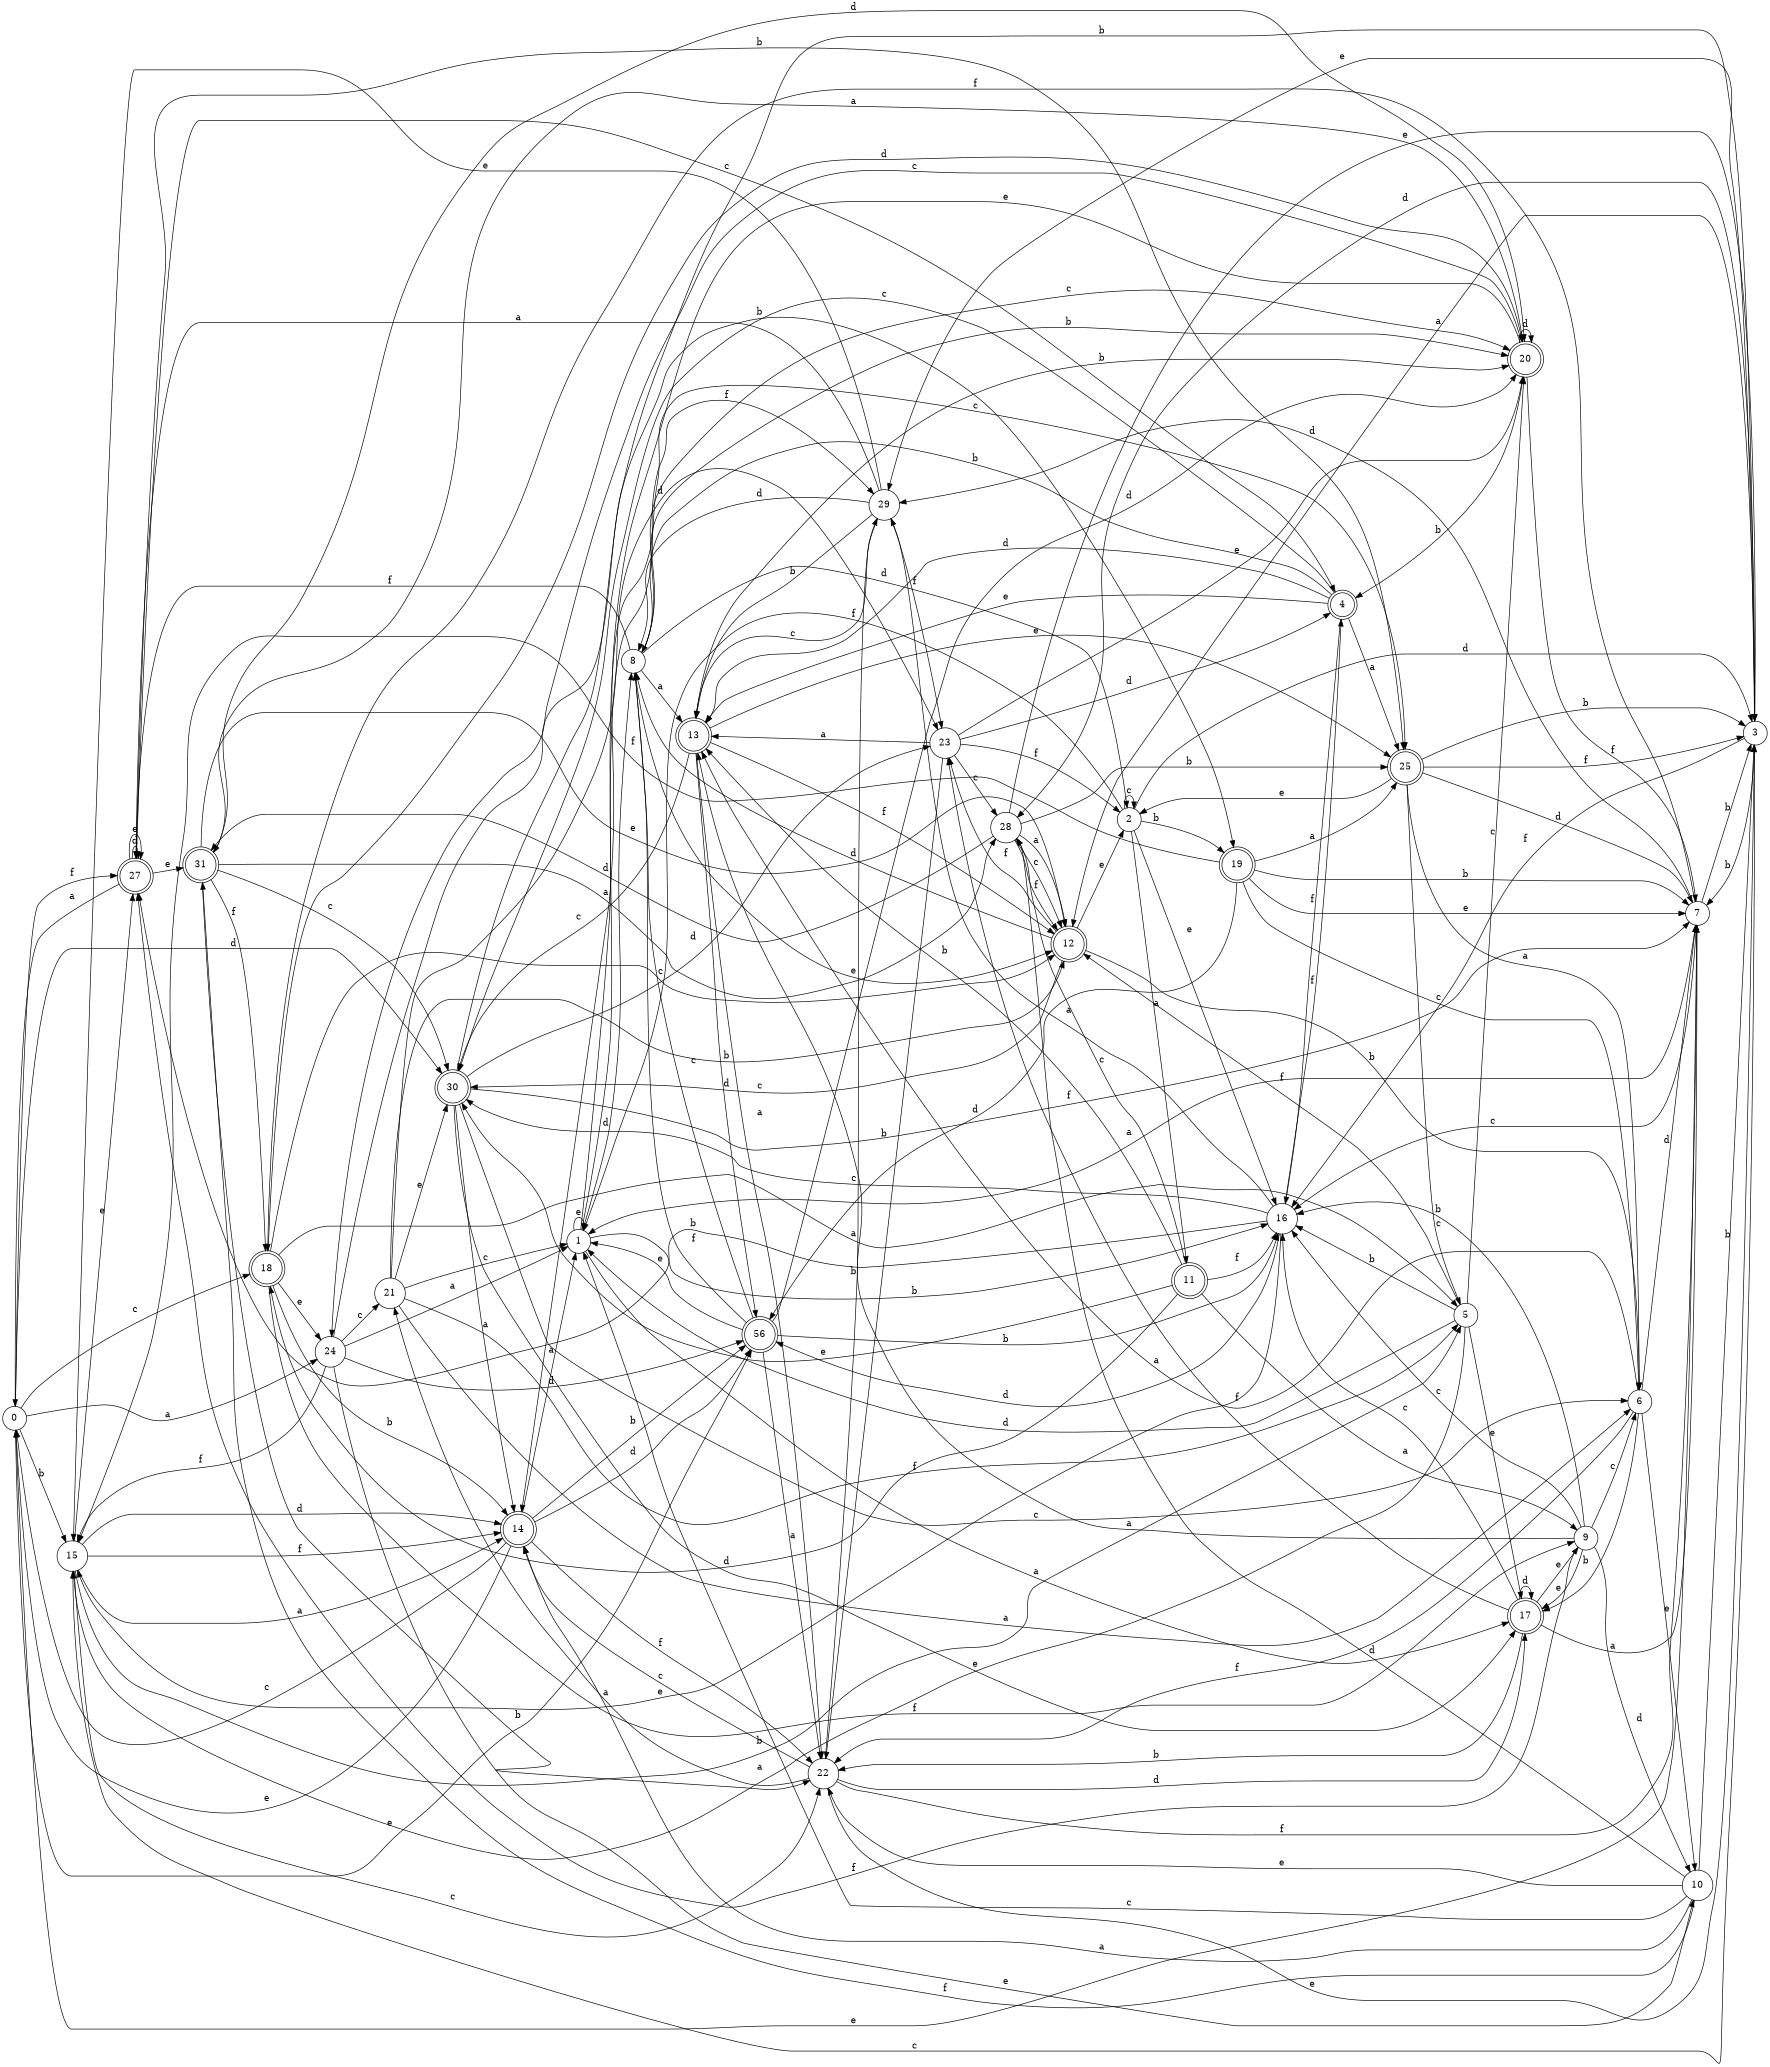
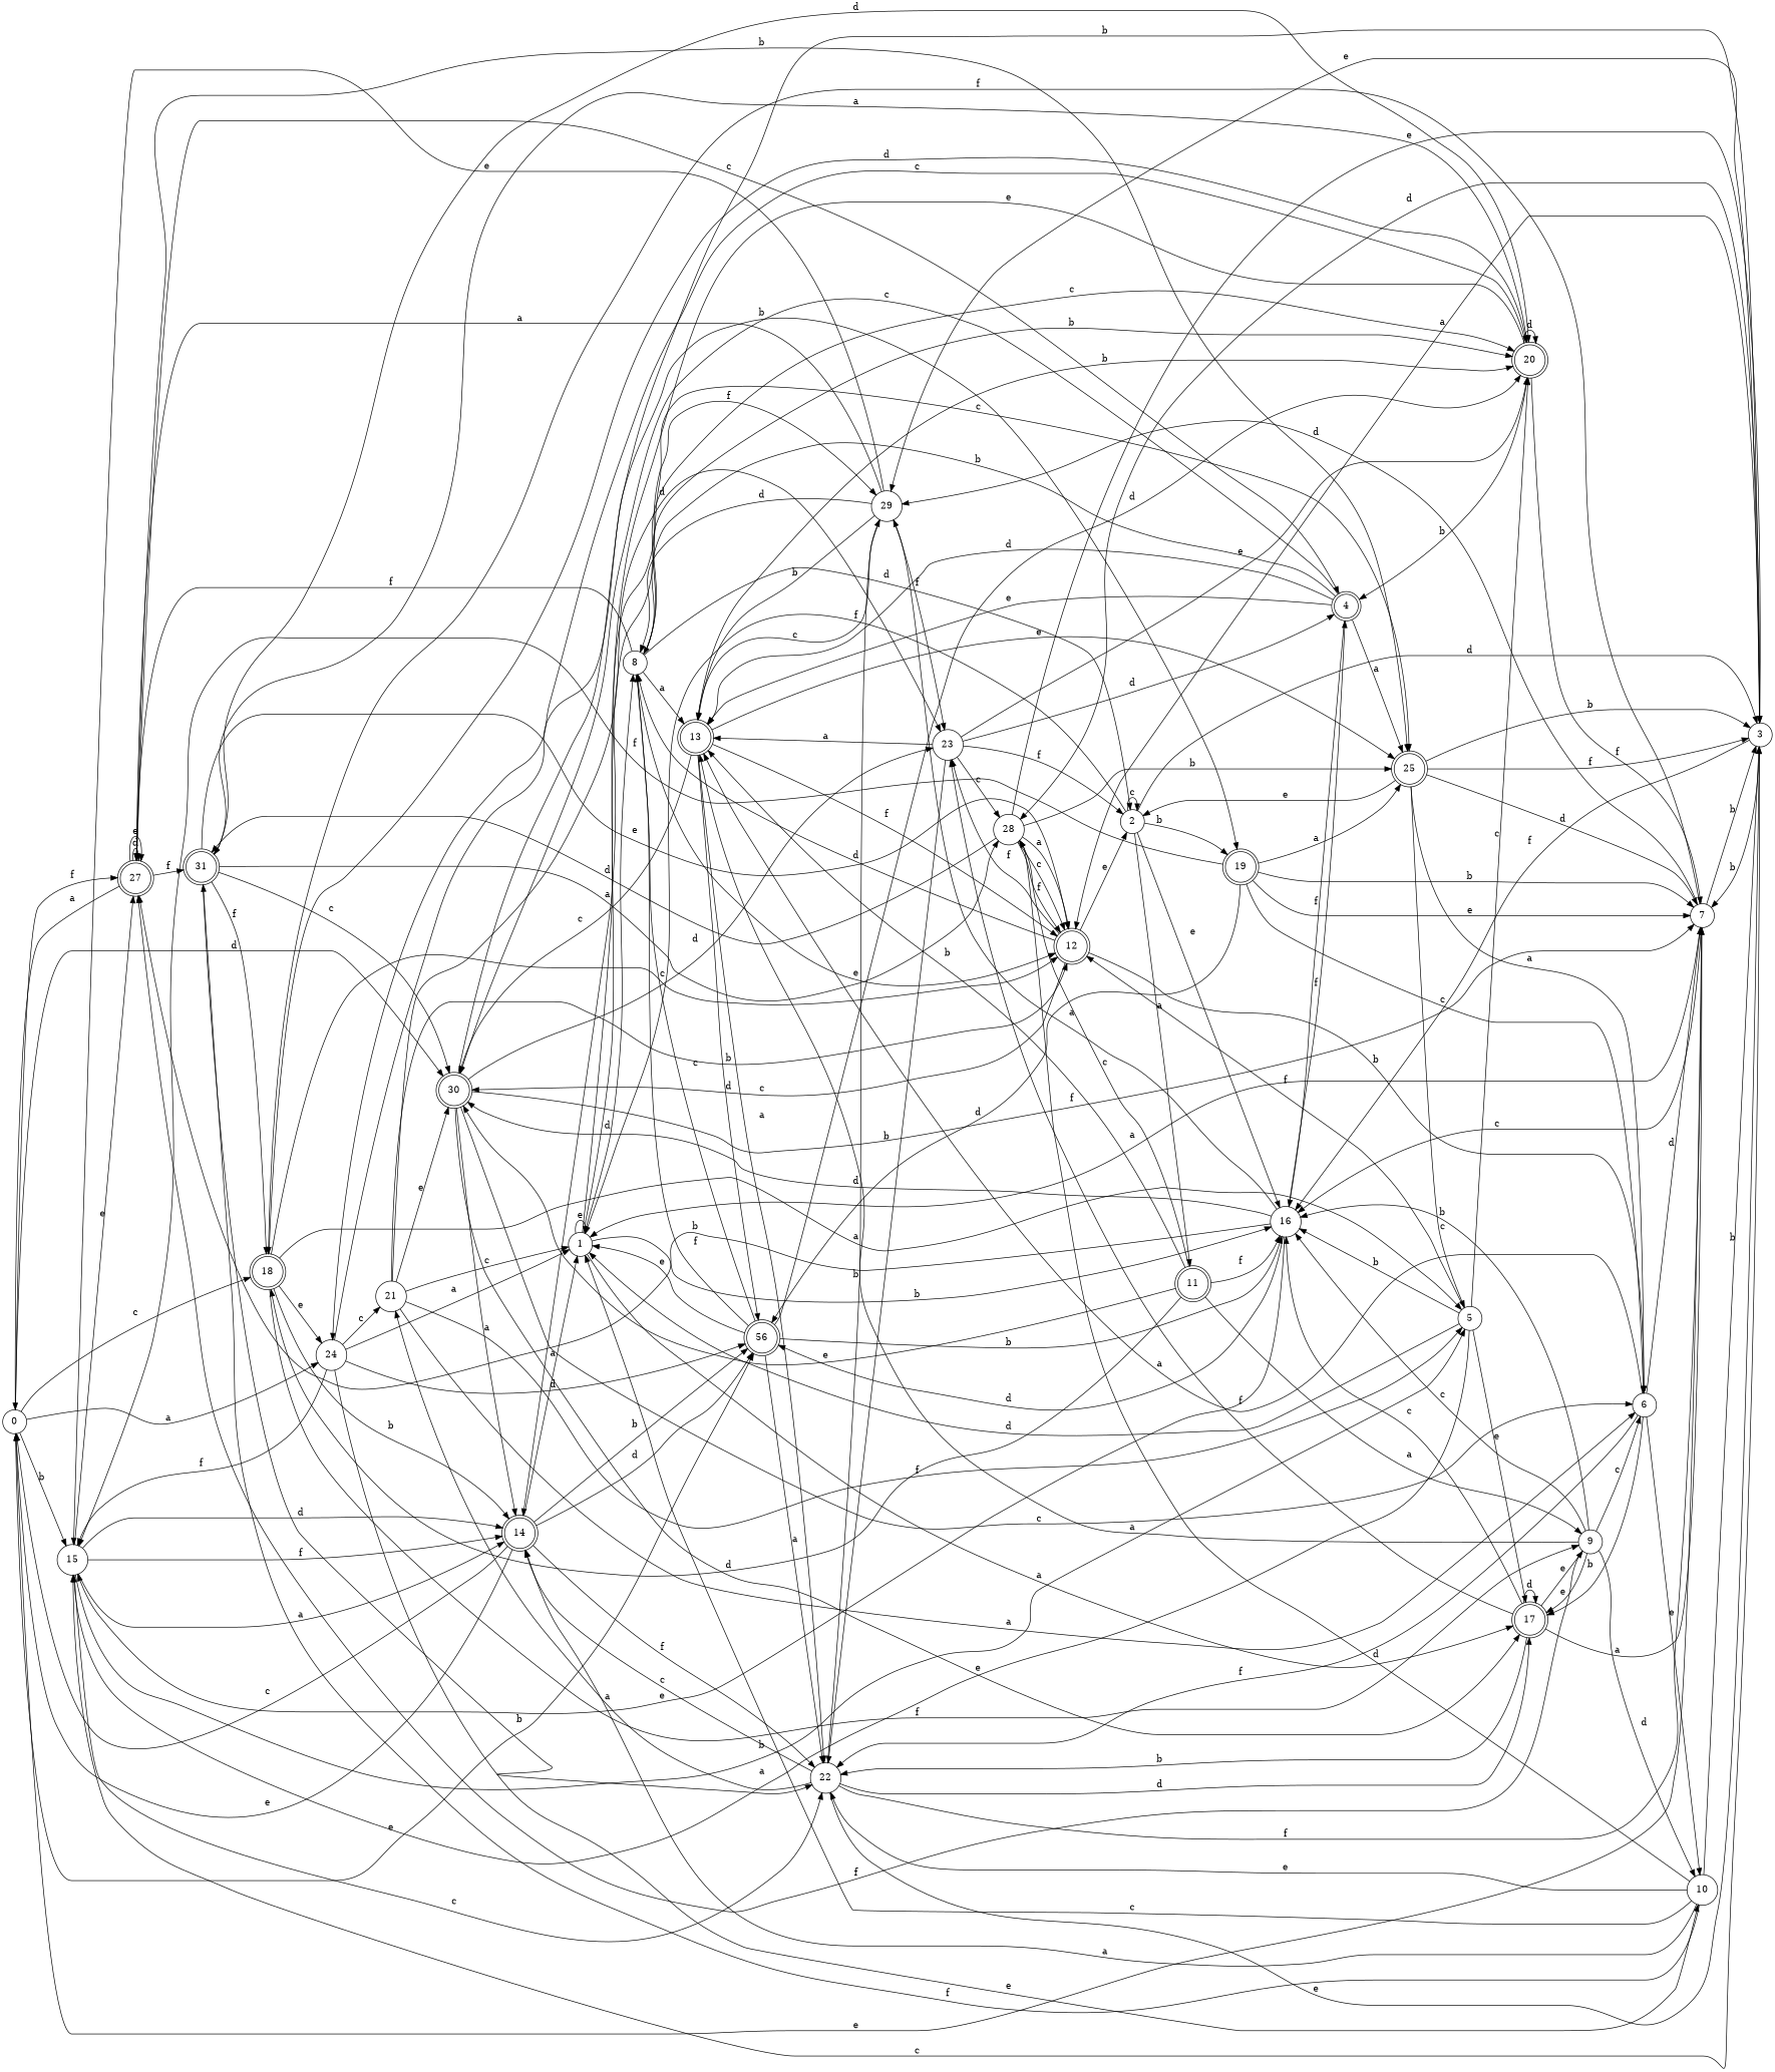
  digraph {
    rankdir=LR
    node [color=black fillcolor=white shape=circle style=filled]
    n1 [label=0]
    n2 [label=15]
    n3 [label=18 shape=doublecircle style="rounded,filled"]
    n4 [label=24]
    n5 [label=56 shape=doublecircle style="rounded,filled"]
    n6 [label=27 shape=doublecircle style="rounded,filled"]
    n7 [label=30 shape=doublecircle style="rounded,filled"]
    n8 [label=5]
    n9 [label=22]
    n10 [label=14 shape=doublecircle style="rounded,filled"]
    n11 [label=12 shape=doublecircle style="rounded,filled"]
    n12 [label=20 shape=doublecircle style="rounded,filled"]
    n13 [label=9]
    n14 [label=1]
    n15 [label=19 shape=doublecircle style="rounded,filled"]
    n16 [label=10]
    n17 [label=21]
    n18 [label=8]
    n19 [label=16]
    n20 [label=25 shape=doublecircle style="rounded,filled"]
    n21 [label=4 shape=doublecircle style="rounded,filled"]
    n22 [label=31 shape=doublecircle style="rounded,filled"]
    n23 [label=17 shape=doublecircle style="rounded,filled"]
    n24 [label=3]
    n25 [label=7]
    n26 [label=6]
    n27 [label=23]
    n28 [label=29]
    n29 [label=2]
    n30 [label=13 shape=doublecircle style="rounded,filled"]
    n31 [label=11 shape=doublecircle style="rounded,filled"]
    n32 [label=28]
    n1 -> n2 [label=b]
    n1 -> n3 [label=c]
    n1 -> n4 [label=a]
    n1 -> n5 [label=e]
    n1 -> n6 [label=f]
    n1 -> n7 [label=d]
    n2 -> n6 [label=e]
    n2 -> n8 [label=b]
    n2 -> n9 [label=c]
    n2 -> n10 [label=a]
    n2 -> n10 [label=d]
    n2 -> n10 [label=f]
    n3 -> n4 [label=e]
    n3 -> n8 [label=a]
    n3 -> n10 [label=b]
    n3 -> n11 [label=c]
    n3 -> n12 [label=d]
    n3 -> n13 [label=f]
    n4 -> n2 [label=f]
    n4 -> n5 [label=d]
    n4 -> n14 [label=a]
    n4 -> n15 [label=b]
    n4 -> n16 [label=e]
    n4 -> n17 [label=c]
    n5 -> n9 [label=a]
    n5 -> n12 [label=d]
    n5 -> n14 [label=e]
    n5 -> n18 [label=c]
    n5 -> n18 [label=f]
    n5 -> n19 [label=b]
    n6 -> n1 [label=a]
    n6 -> n6 [label=d]
    n6 -> n6 [label=e]
    n6 -> n20 [label=b]
    n6 -> n21 [label=c]
-   n6 -> n22 [label=e]
+   n6 -> n22 [label=f]
    n7 -> n10 [label=a]
    n7 -> n23 [label=e]
    n7 -> n24 [label=b]
    n7 -> n25 [label=f]
    n7 -> n26 [label=c]
    n7 -> n27 [label=d]
    n8 -> n2 [label=a]
    n8 -> n11 [label=f]
    n8 -> n12 [label=c]
    n8 -> n14 [label=d]
    n8 -> n19 [label=b]
    n8 -> n23 [label=e]
    n9 -> n10 [label=c]
    n9 -> n17 [label=a]
    n9 -> n23 [label=d]
    n9 -> n24 [label=e]
    n9 -> n25 [label=f]
    n9 -> n28 [label=b]
    n10 -> n1 [label=c]
    n10 -> n1 [label=e]
    n10 -> n5 [label=b]
    n10 -> n5 [label=d]
    n10 -> n9 [label=f]
    n10 -> n14 [label=a]
    n11 -> n7 [label=c]
    n11 -> n18 [label=d]
    n11 -> n26 [label=b]
    n11 -> n27 [label=f]
    n11 -> n29 [label=e]
    n12 -> n4 [label=c]
    n12 -> n10 [label=e]
    n12 -> n12 [label=d]
    n12 -> n21 [label=b]
    n12 -> n22 [label=a]
    n12 -> n25 [label=f]
    n13 -> n6 [label=f]
    n13 -> n16 [label=d]
    n13 -> n19 [label=b]
    n13 -> n19 [label=c]
    n13 -> n23 [label=e]
    n13 -> n26 [label=c]
    n13 -> n30 [label=a]
    n14 -> n14 [label=e]
    n14 -> n18 [label=d]
    n14 -> n19 [label=b]
    n14 -> n20 [label=c]
    n14 -> n23 [label=a]
    n14 -> n28 [label=f]
    n15 -> n2 [label=f]
    n15 -> n5 [label=d]
    n15 -> n20 [label=a]
    n15 -> n25 [label=b]
    n15 -> n25 [label=e]
    n15 -> n26 [label=c]
    n16 -> n9 [label=e]
    n16 -> n10 [label=a]
    n16 -> n14 [label=c]
    n16 -> n22 [label=f]
    n16 -> n24 [label=b]
    n16 -> n32 [label=d]
    n17 -> n7 [label=e]
    n17 -> n8 [label=f]
    n17 -> n11 [label=b]
    n17 -> n14 [label=c]
    n17 -> n26 [label=a]
    n17 -> n27 [label=d]
    n18 -> n6 [label=f]
    n18 -> n11 [label=e]
    n18 -> n12 [label=b]
    n18 -> n12 [label=c]
    n18 -> n29 [label=d]
    n18 -> n30 [label=a]
    n19 -> n2 [label=e]
    n19 -> n5 [label=d]
    n19 -> n6 [label=b]
-   n19 -> n7 [label=c]
+   n19 -> n7 [label=d]
    n19 -> n21 [label=f]
    n19 -> n28 [label=a]
    n20 -> n8 [label=c]
    n20 -> n24 [label=b]
    n20 -> n24 [label=f]
    n20 -> n25 [label=d]
    n20 -> n26 [label=a]
    n20 -> n29 [label=e]
    n21 -> n7 [label=c]
    n21 -> n18 [label=b]
    n21 -> n19 [label=f]
    n21 -> n20 [label=a]
    n21 -> n30 [label=d]
    n21 -> n30 [label=e]
    n22 -> n3 [label=f]
    n22 -> n7 [label=c]
    n22 -> n9 [label=b]
    n22 -> n11 [label=e]
    n22 -> n12 [label=d]
    n22 -> n32 [label=a]
    n23 -> n9 [label=b]
    n23 -> n13 [label=e]
    n23 -> n19 [label=c]
    n23 -> n23 [label=d]
    n23 -> n25 [label=a]
    n23 -> n27 [label=f]
    n24 -> n2 [label=c]
    n24 -> n11 [label=a]
    n24 -> n19 [label=f]
    n24 -> n25 [label=b]
    n24 -> n28 [label=e]
    n24 -> n32 [label=d]
    n25 -> n1 [label=e]
    n25 -> n3 [label=f]
    n25 -> n14 [label=a]
    n25 -> n19 [label=c]
    n25 -> n24 [label=b]
    n25 -> n28 [label=d]
    n26 -> n9 [label=f]
    n26 -> n16 [label=e]
    n26 -> n23 [label=b]
    n26 -> n25 [label=d]
    n26 -> n30 [label=a]
    n27 -> n9 [label=b]
    n27 -> n12 [label=e]
    n27 -> n21 [label=d]
    n27 -> n29 [label=f]
    n27 -> n30 [label=a]
    n27 -> n32 [label=c]
    n28 -> n2 [label=e]
    n28 -> n6 [label=a]
    n28 -> n18 [label=d]
    n28 -> n27 [label=f]
    n28 -> n30 [label=b]
    n28 -> n30 [label=c]
    n29 -> n14 [label=f]
    n29 -> n15 [label=b]
    n29 -> n19 [label=e]
    n29 -> n24 [label=d]
    n29 -> n29 [label=c]
    n29 -> n31 [label=a]
    n30 -> n5 [label=d]
    n30 -> n7 [label=c]
    n30 -> n9 [label=a]
    n30 -> n11 [label=f]
    n30 -> n12 [label=b]
    n30 -> n20 [label=e]
    n31 -> n3 [label=d]
    n31 -> n7 [label=e]
    n31 -> n13 [label=a]
    n31 -> n19 [label=f]
    n31 -> n30 [label=b]
    n31 -> n32 [label=c]
    n32 -> n11 [label=a]
    n32 -> n11 [label=c]
    n32 -> n11 [label=f]
    n32 -> n20 [label=b]
    n32 -> n22 [label=d]
    n32 -> n24 [label=e]
  }
